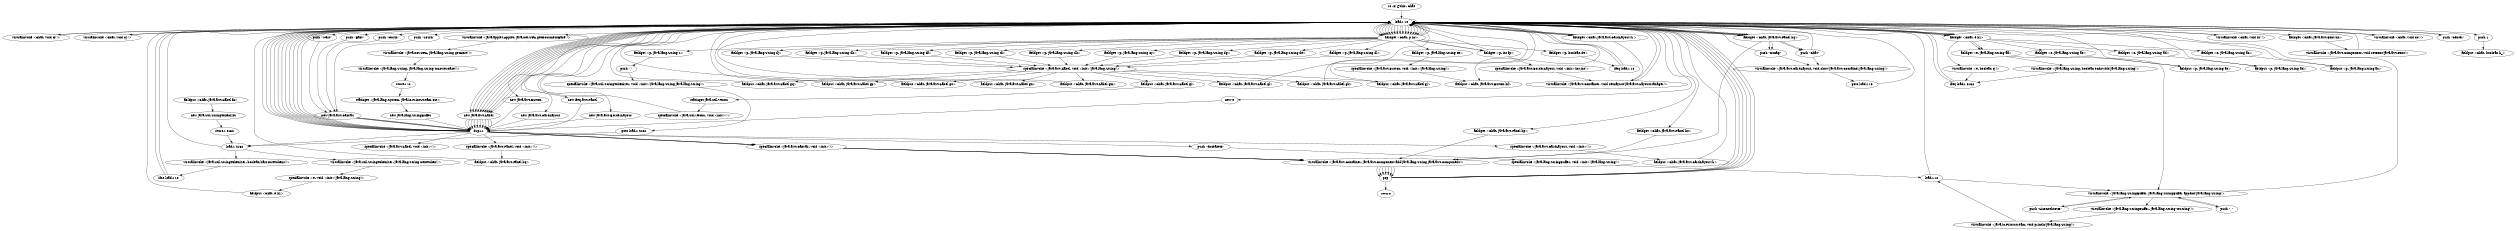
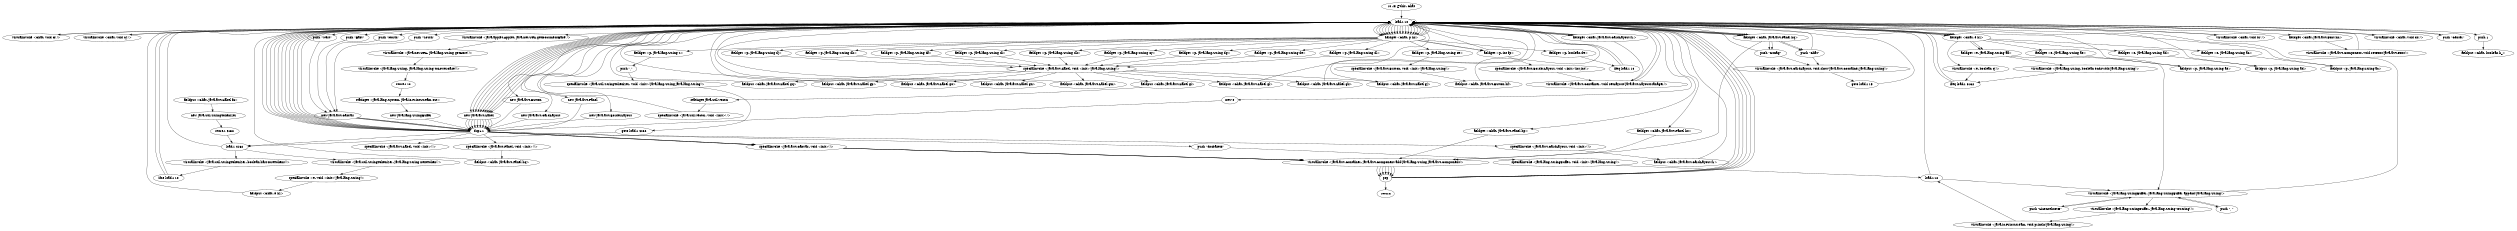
  digraph {
    "r0 := @this: Chat"
    "load.r r0"
    "virtualinvoke <Chat: void ci()>"
    "virtualinvoke <Chat: void cj()>"
    "new java.awt.Label"
    "fieldget <Chat: p hs>"
    "new java.awt.Button"
    "virtualinvoke <Chat: void br()>"
    "fieldget <Chat: java.awt.Font hn>"
    "virtualinvoke <Chat: void ch()>"
    "new java.awt.CardLayout"
-   "new java.awt.Panel" [label="new ifeq.awt.Panel"]
+   "new java.awt.Panel"
    "fieldget <Chat: java.awt.Panel hq>"
    "fieldget <Chat: java.awt.CardLayout f1>"
    "fieldget <Chat: java.awt.Panel hp>"
    "fieldget <Chat: java.awt.Panel ho>"
    "new java.awt.BorderLayout"
    "push \"North\""
    "push \"South\""
    "push \"West\""
    "push \"East\""
    "push \"Center\""
    "new e"
    "fieldget <Chat: e hz>"
    "virtualinvoke <java.applet.Applet: java.net.URL getDocumentBase()>"
    "push 1"
    "dup1.r"
    "fieldget <p: java.lang.String dg>"
    "fieldget <p: java.lang.String de>"
    "fieldget <p: java.lang.String dl>"
    "fieldget <p: java.lang.String dj>"
    "fieldget <p: java.lang.String dh>"
    "fieldget <p: java.lang.String df>"
    "fieldget <p: java.lang.String di>"
    "fieldget <p: java.lang.String dk>"
    "fieldget <p: java.lang.String cy>"
    "fieldget <p: java.lang.String z>"
    "fieldget <p: java.lang.String c9>"
    "fieldget <p: boolean d9>"
    "fieldget <p: int fp>"
    "virtualinvoke <java.awt.Component: void setFont(java.awt.Font)>"
    "push \"Config\""
    "virtualinvoke <java.awt.Container: java.awt.Component add(java.lang.String,java.awt.Component)>"
    "push \"Chat\""
    "virtualinvoke <java.awt.Container: void setLayout(java.awt.LayoutManager)>"
    "new java.awt.Canvas"
    "virtualinvoke <e: boolean q()>"
    "fieldget <e: java.lang.String aa>"
    "fieldget <e: java.lang.String ae>"
    "fieldget <e: java.lang.String ad>"
    "fieldget <e: java.lang.String ac>"
    "virtualinvoke <java.net.URL: java.lang.String getHost()>"
    "fieldput <Chat: boolean h_>"
    "specialinvoke <java.awt.Label: void <init>()>"
    "load.r $r32"
    "specialinvoke <java.awt.CardLayout: void <init>()>"
    "specialinvoke <java.awt.Panel: void <init>()>"
    "specialinvoke <java.awt.Canvas: void <init>()>"
    "push \"docbase=\""
    "virtualinvoke <java.util.StringTokenizer: boolean hasMoreTokens()>"
    "virtualinvoke <java.util.StringTokenizer: java.lang.String nextToken()>"
    "fieldput <Chat: java.awt.CardLayout f1>"
    "fieldput <Chat: java.awt.Panel hq>"
    "specialinvoke <java.lang.StringBuffer: void <init>(java.lang.String)>"
    "specialinvoke <java.awt.Label: void <init>(java.lang.String)>"
    "push \",\""
    "specialinvoke <java.awt.Button: void <init>(java.lang.String)>"
    "ifeq load.r r0"
    "specialinvoke <java.awt.BorderLayout: void <init>(int,int)>"
    "fieldput <Chat: java.awt.Label gq>"
    "fieldput <Chat: java.awt.Label gp>"
    "fieldput <Chat: java.awt.Label go>"
    "fieldput <Chat: java.awt.Label gn>"
    "fieldput <Chat: java.awt.Label gm>"
    "fieldput <Chat: java.awt.Label gl>"
    "fieldput <Chat: java.awt.Label gk>"
    "fieldput <Chat: java.awt.Label gj>"
    "fieldput <Chat: java.awt.Label gi>"
    n79 [label="staticget java.util.Vector"]
    "specialinvoke <java.util.Vector: void <init>()>"
    "fieldput <Chat: java.awt.Label f3>"
    "new java.util.StringTokenizer"
    "store.r $r32"
    "ifne load.r r0"
    "specialinvoke <e: void <init>(java.lang.String)>"
    "specialinvoke <java.util.StringTokenizer: void <init>(java.lang.String,java.lang.String)>"
    "goto load.r $r32"
    "fieldput <Chat: java.awt.Button hf>"
    "virtualinvoke <java.awt.CardLayout: void show(java.awt.Container,java.lang.String)>"
    pop
    n91 [label="goto load.r r5"]
    return
    "fieldput <Chat: e hz>"
    "ifeq load.r $r32"
    "virtualinvoke <java.lang.StringBuffer: java.lang.StringBuffer append(java.lang.String)>"
    "virtualinvoke <java.lang.String: boolean endsWith(java.lang.String)>"
    "fieldput <p: java.lang.String ae>"
    "fieldput <p: java.lang.String ad>"
    "fieldput <p: java.lang.String ac>"
    "virtualinvoke <java.lang.String: java.lang.String toLowerCase()>"
    "store.r r2"
    "staticget <java.lang.System: java.io.PrintStream out>"
    "new java.lang.StringBuffer"
    "load.r r2"
    "push \", \""
    "push \"Licensehost=\""
    "virtualinvoke <java.lang.StringBuffer: java.lang.String toString()>"
    "virtualinvoke <java.io.PrintStream: void println(java.lang.String)>"
    "r0 := @this: Chat" -> "load.r r0"
    "load.r r0" -> "load.r r0"
    "load.r r0" -> "virtualinvoke <Chat: void ci()>"
    "load.r r0" -> "virtualinvoke <Chat: void cj()>"
    "load.r r0" -> "new java.awt.Label"
    "load.r r0" -> "new java.awt.Label"
    "load.r r0" -> "new java.awt.Label"
    "load.r r0" -> "new java.awt.Label"
    "load.r r0" -> "new java.awt.Label"
    "load.r r0" -> "new java.awt.Label"
    "load.r r0" -> "new java.awt.Label"
    "load.r r0" -> "new java.awt.Label"
    "load.r r0" -> "new java.awt.Label"
    "load.r r0" -> "new java.awt.Label"
    "load.r r0" -> "fieldget <Chat: p hs>"
    "load.r r0" -> "fieldget <Chat: p hs>"
    "load.r r0" -> "fieldget <Chat: p hs>"
    "load.r r0" -> "fieldget <Chat: p hs>"
    "load.r r0" -> "fieldget <Chat: p hs>"
    "load.r r0" -> "fieldget <Chat: p hs>"
    "load.r r0" -> "fieldget <Chat: p hs>"
    "load.r r0" -> "fieldget <Chat: p hs>"
    "load.r r0" -> "fieldget <Chat: p hs>"
    "load.r r0" -> "fieldget <Chat: p hs>"
    "load.r r0" -> "fieldget <Chat: p hs>"
    "load.r r0" -> "fieldget <Chat: p hs>"
    "load.r r0" -> "fieldget <Chat: p hs>"
    "load.r r0" -> "fieldget <Chat: p hs>"
    "load.r r0" -> "fieldget <Chat: p hs>"
    "load.r r0" -> "fieldget <Chat: p hs>"
    "load.r r0" -> "fieldget <Chat: p hs>"
    "load.r r0" -> "new java.awt.Button"
    "load.r r0" -> "virtualinvoke <Chat: void br()>"
    "load.r r0" -> "fieldget <Chat: java.awt.Font hn>"
    "load.r r0" -> "virtualinvoke <Chat: void ch()>"
    "load.r r0" -> "new java.awt.CardLayout"
    "load.r r0" -> "new java.awt.Panel"
    "load.r r0" -> "fieldget <Chat: java.awt.Panel hq>"
    "load.r r0" -> "fieldget <Chat: java.awt.Panel hq>"
    "load.r r0" -> "fieldget <Chat: java.awt.Panel hq>"
    "load.r r0" -> "fieldget <Chat: java.awt.Panel hq>"
    "load.r r0" -> "fieldget <Chat: java.awt.Panel hq>"
    "load.r r0" -> "fieldget <Chat: java.awt.Panel hq>"
    "load.r r0" -> "fieldget <Chat: java.awt.CardLayout f1>"
    "load.r r0" -> "fieldget <Chat: java.awt.CardLayout f1>"
    "load.r r0" -> "fieldget <Chat: java.awt.CardLayout f1>"
    "load.r r0" -> "fieldget <Chat: java.awt.Panel hp>"
    "load.r r0" -> "fieldget <Chat: java.awt.Panel ho>"
    "load.r r0" -> "new java.awt.BorderLayout"
    "load.r r0" -> "push \"North\""
    "load.r r0" -> "push \"South\""
    "load.r r0" -> "push \"West\""
    "load.r r0" -> "push \"East\""
    "load.r r0" -> "push \"Center\""
    "load.r r0" -> "new e"
    "load.r r0" -> "fieldget <Chat: e hz>"
    "load.r r0" -> "fieldget <Chat: e hz>"
    "load.r r0" -> "fieldget <Chat: e hz>"
    "load.r r0" -> "fieldget <Chat: e hz>"
    "load.r r0" -> "fieldget <Chat: e hz>"
    "load.r r0" -> "fieldget <Chat: e hz>"
    "load.r r0" -> "virtualinvoke <java.applet.Applet: java.net.URL getDocumentBase()>"
    "load.r r0" -> "push 1"
    "virtualinvoke <Chat: void ci()>" -> "load.r r0"
    "virtualinvoke <Chat: void cj()>" -> "load.r r0"
    "new java.awt.Label" -> "dup1.r"
    "new java.awt.Label" -> "dup1.r"
    "new java.awt.Label" -> "dup1.r"
    "new java.awt.Label" -> "dup1.r"
    "new java.awt.Label" -> "dup1.r"
    "new java.awt.Label" -> "dup1.r"
    "new java.awt.Label" -> "dup1.r"
    "new java.awt.Label" -> "dup1.r"
    "new java.awt.Label" -> "dup1.r"
    "new java.awt.Label" -> "dup1.r"
    "fieldget <Chat: p hs>" -> "load.r r0"
    "fieldget <Chat: p hs>" -> "load.r r0"
    "fieldget <Chat: p hs>" -> "load.r r0"
    "fieldget <Chat: p hs>" -> "fieldget <p: java.lang.String dg>"
    "fieldget <Chat: p hs>" -> "fieldget <p: java.lang.String de>"
    "fieldget <Chat: p hs>" -> "fieldget <p: java.lang.String dl>"
    "fieldget <Chat: p hs>" -> "fieldget <p: java.lang.String dj>"
    "fieldget <Chat: p hs>" -> "fieldget <p: java.lang.String dh>"
    "fieldget <Chat: p hs>" -> "fieldget <p: java.lang.String df>"
    "fieldget <Chat: p hs>" -> "fieldget <p: java.lang.String di>"
    "fieldget <Chat: p hs>" -> "fieldget <p: java.lang.String dk>"
    "fieldget <Chat: p hs>" -> "fieldget <p: java.lang.String cy>"
    "fieldget <Chat: p hs>" -> "fieldget <p: java.lang.String z>"
    "fieldget <Chat: p hs>" -> "fieldget <p: java.lang.String c9>"
    "fieldget <Chat: p hs>" -> "fieldget <p: boolean d9>"
    "fieldget <Chat: p hs>" -> "fieldget <p: int fp>"
    "fieldget <Chat: p hs>" -> "fieldget <p: int fp>"
    "new java.awt.Button" -> "dup1.r"
    "virtualinvoke <Chat: void br()>" -> "load.r r0"
    "fieldget <Chat: java.awt.Font hn>" -> "virtualinvoke <java.awt.Component: void setFont(java.awt.Font)>"
    "virtualinvoke <Chat: void ch()>" -> "load.r r0"
    "new java.awt.CardLayout" -> "dup1.r"
    "new java.awt.Panel" -> "dup1.r"
    "fieldget <Chat: java.awt.Panel hq>" -> "load.r r0"
    "fieldget <Chat: java.awt.Panel hq>" -> "push \"Config\""
    "fieldget <Chat: java.awt.Panel hq>" -> "push \"Config\""
    "fieldget <Chat: java.awt.Panel hq>" -> "virtualinvoke <java.awt.Container: java.awt.Component add(java.lang.String,java.awt.Component)>"
    "fieldget <Chat: java.awt.Panel hq>" -> "push \"Chat\""
    "fieldget <Chat: java.awt.Panel hq>" -> "push \"Chat\""
    "fieldget <Chat: java.awt.CardLayout f1>" -> "load.r r0"
    "fieldget <Chat: java.awt.CardLayout f1>" -> "load.r r0"
    "fieldget <Chat: java.awt.CardLayout f1>" -> "virtualinvoke <java.awt.Container: void setLayout(java.awt.LayoutManager)>"
    "fieldget <Chat: java.awt.Panel hp>" -> "virtualinvoke <java.awt.Container: java.awt.Component add(java.lang.String,java.awt.Component)>"
    "fieldget <Chat: java.awt.Panel ho>" -> "virtualinvoke <java.awt.Container: java.awt.Component add(java.lang.String,java.awt.Component)>"
    "new java.awt.BorderLayout" -> "dup1.r"
    "push \"North\"" -> "new java.awt.Canvas"
    "push \"South\"" -> "new java.awt.Canvas"
    "push \"West\"" -> "new java.awt.Canvas"
    "push \"East\"" -> "new java.awt.Canvas"
    "push \"Center\"" -> "load.r r0"
    "new e" -> "dup1.r"
    "fieldget <Chat: e hz>" -> "virtualinvoke <e: boolean q()>"
    "fieldget <Chat: e hz>" -> "fieldget <e: java.lang.String aa>"
    "fieldget <Chat: e hz>" -> "fieldget <e: java.lang.String aa>"
    "fieldget <Chat: e hz>" -> "fieldget <e: java.lang.String ae>"
    "fieldget <Chat: e hz>" -> "fieldget <e: java.lang.String ad>"
    "fieldget <Chat: e hz>" -> "fieldget <e: java.lang.String ac>"
    "virtualinvoke <java.applet.Applet: java.net.URL getDocumentBase()>" -> "virtualinvoke <java.net.URL: java.lang.String getHost()>"
    "push 1" -> "fieldput <Chat: boolean h_>"
    "dup1.r" -> "load.r r0"
    "dup1.r" -> "load.r r0"
    "dup1.r" -> "load.r r0"
    "dup1.r" -> "load.r r0"
    "dup1.r" -> "load.r r0"
    "dup1.r" -> "load.r r0"
    "dup1.r" -> "load.r r0"
    "dup1.r" -> "load.r r0"
    "dup1.r" -> "load.r r0"
    "dup1.r" -> "load.r r0"
    "dup1.r" -> "load.r r0"
    "dup1.r" -> "specialinvoke <java.awt.Label: void <init>()>"
    "dup1.r" -> "load.r $r32"
    "dup1.r" -> "specialinvoke <java.awt.CardLayout: void <init>()>"
    "dup1.r" -> "specialinvoke <java.awt.Panel: void <init>()>"
    "dup1.r" -> "specialinvoke <java.awt.Canvas: void <init>()>"
    "dup1.r" -> "specialinvoke <java.awt.Canvas: void <init>()>"
    "dup1.r" -> "specialinvoke <java.awt.Canvas: void <init>()>"
    "dup1.r" -> "specialinvoke <java.awt.Canvas: void <init>()>"
    "dup1.r" -> "push \"docbase=\""
    "fieldget <p: java.lang.String dg>" -> "specialinvoke <java.awt.Label: void <init>(java.lang.String)>"
    "fieldget <p: java.lang.String de>" -> "specialinvoke <java.awt.Label: void <init>(java.lang.String)>"
    "fieldget <p: java.lang.String dl>" -> "specialinvoke <java.awt.Label: void <init>(java.lang.String)>"
    "fieldget <p: java.lang.String dj>" -> "specialinvoke <java.awt.Label: void <init>(java.lang.String)>"
    "fieldget <p: java.lang.String dh>" -> "specialinvoke <java.awt.Label: void <init>(java.lang.String)>"
    "fieldget <p: java.lang.String df>" -> "specialinvoke <java.awt.Label: void <init>(java.lang.String)>"
    "fieldget <p: java.lang.String di>" -> "specialinvoke <java.awt.Label: void <init>(java.lang.String)>"
    "fieldget <p: java.lang.String dk>" -> "specialinvoke <java.awt.Label: void <init>(java.lang.String)>"
    "fieldget <p: java.lang.String cy>" -> "specialinvoke <java.awt.Label: void <init>(java.lang.String)>"
    "fieldget <p: java.lang.String z>" -> "push \",\""
    "fieldget <p: java.lang.String c9>" -> "specialinvoke <java.awt.Button: void <init>(java.lang.String)>"
    "fieldget <p: boolean d9>" -> "ifeq load.r r0"
    "fieldget <p: int fp>" -> "load.r r0"
    "fieldget <p: int fp>" -> "specialinvoke <java.awt.BorderLayout: void <init>(int,int)>"
    "virtualinvoke <java.awt.Component: void setFont(java.awt.Font)>" -> "load.r r0"
    "push \"Config\"" -> "load.r r0"
    "push \"Config\"" -> "virtualinvoke <java.awt.CardLayout: void show(java.awt.Container,java.lang.String)>"
    "virtualinvoke <java.awt.Container: java.awt.Component add(java.lang.String,java.awt.Component)>" -> pop
    "virtualinvoke <java.awt.Container: java.awt.Component add(java.lang.String,java.awt.Component)>" -> pop
    "virtualinvoke <java.awt.Container: java.awt.Component add(java.lang.String,java.awt.Component)>" -> pop
    "virtualinvoke <java.awt.Container: java.awt.Component add(java.lang.String,java.awt.Component)>" -> pop
    "virtualinvoke <java.awt.Container: java.awt.Component add(java.lang.String,java.awt.Component)>" -> pop
    "virtualinvoke <java.awt.Container: java.awt.Component add(java.lang.String,java.awt.Component)>" -> pop
    "virtualinvoke <java.awt.Container: java.awt.Component add(java.lang.String,java.awt.Component)>" -> pop
    "push \"Chat\"" -> "load.r r0"
    "push \"Chat\"" -> "virtualinvoke <java.awt.CardLayout: void show(java.awt.Container,java.lang.String)>"
    "virtualinvoke <java.awt.Container: void setLayout(java.awt.LayoutManager)>" -> "load.r r0"
    "virtualinvoke <java.awt.Container: void setLayout(java.awt.LayoutManager)>" -> "load.r r0"
    "new java.awt.Canvas" -> "dup1.r"
    "new java.awt.Canvas" -> "dup1.r"
    "new java.awt.Canvas" -> "dup1.r"
    "new java.awt.Canvas" -> "dup1.r"
    "virtualinvoke <e: boolean q()>" -> "ifeq load.r $r32"
    "fieldget <e: java.lang.String aa>" -> "virtualinvoke <java.lang.StringBuffer: java.lang.StringBuffer append(java.lang.String)>"
    "fieldget <e: java.lang.String aa>" -> "virtualinvoke <java.lang.String: boolean endsWith(java.lang.String)>"
    "fieldget <e: java.lang.String ae>" -> "fieldput <p: java.lang.String ae>"
    "fieldget <e: java.lang.String ad>" -> "fieldput <p: java.lang.String ad>"
    "fieldget <e: java.lang.String ac>" -> "fieldput <p: java.lang.String ac>"
    "virtualinvoke <java.net.URL: java.lang.String getHost()>" -> "virtualinvoke <java.lang.String: java.lang.String toLowerCase()>"
    "load.r $r32" -> "load.r r0"
    "load.r $r32" -> "virtualinvoke <java.util.StringTokenizer: boolean hasMoreTokens()>"
    "load.r $r32" -> "virtualinvoke <java.util.StringTokenizer: java.lang.String nextToken()>"
    "specialinvoke <java.awt.CardLayout: void <init>()>" -> "fieldput <Chat: java.awt.CardLayout f1>"
    "specialinvoke <java.awt.Panel: void <init>()>" -> "fieldput <Chat: java.awt.Panel hq>"
    "specialinvoke <java.awt.Canvas: void <init>()>" -> "virtualinvoke <java.awt.Container: java.awt.Component add(java.lang.String,java.awt.Component)>"
    "specialinvoke <java.awt.Canvas: void <init>()>" -> "virtualinvoke <java.awt.Container: java.awt.Component add(java.lang.String,java.awt.Component)>"
    "specialinvoke <java.awt.Canvas: void <init>()>" -> "virtualinvoke <java.awt.Container: java.awt.Component add(java.lang.String,java.awt.Component)>"
    "specialinvoke <java.awt.Canvas: void <init>()>" -> "virtualinvoke <java.awt.Container: java.awt.Component add(java.lang.String,java.awt.Component)>"
    "push \"docbase=\"" -> "specialinvoke <java.lang.StringBuffer: void <init>(java.lang.String)>"
    "virtualinvoke <java.util.StringTokenizer: boolean hasMoreTokens()>" -> "ifne load.r r0"
    "virtualinvoke <java.util.StringTokenizer: java.lang.String nextToken()>" -> "specialinvoke <e: void <init>(java.lang.String)>"
    "fieldput <Chat: java.awt.CardLayout f1>" -> "load.r r0"
    "fieldput <Chat: java.awt.Panel hq>" -> "load.r r0"
    "specialinvoke <java.lang.StringBuffer: void <init>(java.lang.String)>" -> "load.r r2"
    "specialinvoke <java.awt.Label: void <init>(java.lang.String)>" -> "fieldput <Chat: java.awt.Label gq>"
    "specialinvoke <java.awt.Label: void <init>(java.lang.String)>" -> "fieldput <Chat: java.awt.Label gp>"
    "specialinvoke <java.awt.Label: void <init>(java.lang.String)>" -> "fieldput <Chat: java.awt.Label go>"
    "specialinvoke <java.awt.Label: void <init>(java.lang.String)>" -> "fieldput <Chat: java.awt.Label gn>"
    "specialinvoke <java.awt.Label: void <init>(java.lang.String)>" -> "fieldput <Chat: java.awt.Label gm>"
    "specialinvoke <java.awt.Label: void <init>(java.lang.String)>" -> "fieldput <Chat: java.awt.Label gl>"
    "specialinvoke <java.awt.Label: void <init>(java.lang.String)>" -> "fieldput <Chat: java.awt.Label gk>"
    "specialinvoke <java.awt.Label: void <init>(java.lang.String)>" -> "fieldput <Chat: java.awt.Label gj>"
    "specialinvoke <java.awt.Label: void <init>(java.lang.String)>" -> "fieldput <Chat: java.awt.Label gi>"
    "push \",\"" -> "specialinvoke <java.util.StringTokenizer: void <init>(java.lang.String,java.lang.String)>"
    "specialinvoke <java.awt.Button: void <init>(java.lang.String)>" -> "fieldput <Chat: java.awt.Button hf>"
    "ifeq load.r r0" -> "load.r r0"
    "ifeq load.r r0" -> "load.r r0"
    "specialinvoke <java.awt.BorderLayout: void <init>(int,int)>" -> "virtualinvoke <java.awt.Container: void setLayout(java.awt.LayoutManager)>"
    "fieldput <Chat: java.awt.Label gq>" -> "load.r r0"
    "fieldput <Chat: java.awt.Label gp>" -> "load.r r0"
    "fieldput <Chat: java.awt.Label go>" -> "load.r r0"
    "fieldput <Chat: java.awt.Label gn>" -> "load.r r0"
    "fieldput <Chat: java.awt.Label gm>" -> "load.r r0"
    "fieldput <Chat: java.awt.Label gl>" -> "load.r r0"
    "fieldput <Chat: java.awt.Label gk>" -> "load.r r0"
    "fieldput <Chat: java.awt.Label gj>" -> "load.r r0"
    "fieldput <Chat: java.awt.Label gi>" -> n79
    n79 -> "specialinvoke <java.util.Vector: void <init>()>"
    "specialinvoke <java.util.Vector: void <init>()>" -> "load.r r0"
    "fieldput <Chat: java.awt.Label f3>" -> "new java.util.StringTokenizer"
    "new java.util.StringTokenizer" -> "store.r $r32"
    "store.r $r32" -> "load.r $r32"
    "ifne load.r r0" -> "load.r r0"
    "ifne load.r r0" -> "load.r r0"
    "specialinvoke <e: void <init>(java.lang.String)>" -> "fieldput <Chat: e hz>"
    "specialinvoke <java.util.StringTokenizer: void <init>(java.lang.String,java.lang.String)>" -> "goto load.r $r32"
    "goto load.r $r32" -> "load.r $r32"
-   "load.r r0" -> "fieldput <Chat: java.awt.Button hf>"
+   "fieldput <Chat: java.awt.Button hf>" -> "load.r r0"
    "virtualinvoke <java.awt.CardLayout: void show(java.awt.Container,java.lang.String)>" -> n91
    pop -> "load.r r0"
    pop -> "load.r r0"
    pop -> "load.r r0"
    pop -> "load.r r0"
    pop -> "load.r r0"
    pop -> "load.r r0"
    pop -> return
    n91 -> "load.r r0"
    "fieldput <Chat: e hz>" -> "load.r r0"
    "ifeq load.r $r32" -> "load.r r0"
    "ifeq load.r $r32" -> "load.r r0"
    "virtualinvoke <java.lang.StringBuffer: java.lang.StringBuffer append(java.lang.String)>" -> "load.r r0"
    "virtualinvoke <java.lang.StringBuffer: java.lang.StringBuffer append(java.lang.String)>" -> "push \", \""
    "virtualinvoke <java.lang.StringBuffer: java.lang.StringBuffer append(java.lang.String)>" -> "push \"Licensehost=\""
    "virtualinvoke <java.lang.StringBuffer: java.lang.StringBuffer append(java.lang.String)>" -> "virtualinvoke <java.lang.StringBuffer: java.lang.String toString()>"
    "virtualinvoke <java.lang.String: boolean endsWith(java.lang.String)>" -> "ifeq load.r $r32"
    "fieldput <p: java.lang.String ae>" -> "load.r r0"
    "fieldput <p: java.lang.String ad>" -> "load.r r0"
    "fieldput <p: java.lang.String ac>" -> "load.r r0"
    "virtualinvoke <java.lang.String: java.lang.String toLowerCase()>" -> "store.r r2"
    "store.r r2" -> "staticget <java.lang.System: java.io.PrintStream out>"
    "staticget <java.lang.System: java.io.PrintStream out>" -> "new java.lang.StringBuffer"
    "new java.lang.StringBuffer" -> "dup1.r"
    "load.r r2" -> "load.r r0"
    "load.r r2" -> "virtualinvoke <java.lang.StringBuffer: java.lang.StringBuffer append(java.lang.String)>"
    "push \", \"" -> "virtualinvoke <java.lang.StringBuffer: java.lang.StringBuffer append(java.lang.String)>"
    "push \"Licensehost=\"" -> "virtualinvoke <java.lang.StringBuffer: java.lang.StringBuffer append(java.lang.String)>"
    "virtualinvoke <java.lang.StringBuffer: java.lang.String toString()>" -> "virtualinvoke <java.io.PrintStream: void println(java.lang.String)>"
    "virtualinvoke <java.io.PrintStream: void println(java.lang.String)>" -> "load.r r2"
  }
